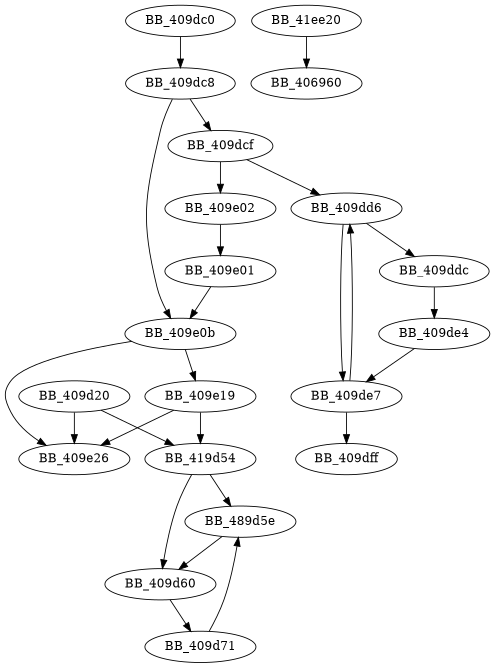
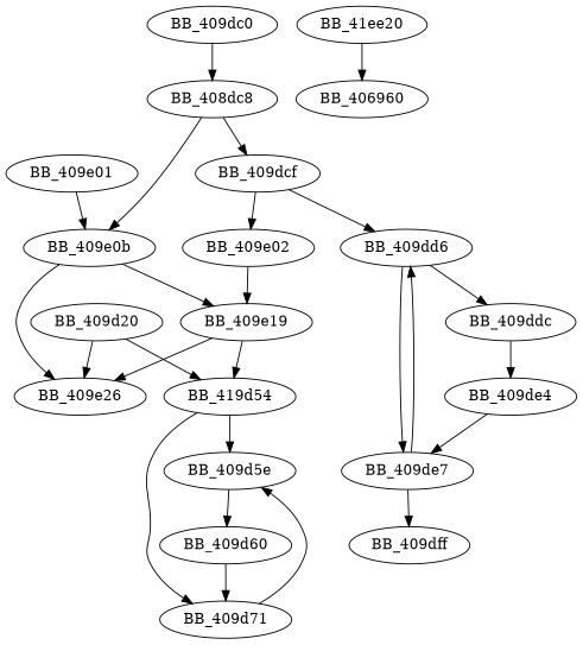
  digraph {
    n1 [label=BB_419d54]
    BB_409d20
    BB_409e26
-   BB_409d5e [label=BB_489d5e]
+   BB_409d5e
    BB_409d60
    BB_409d71
    BB_409dc0
-   BB_409dc8
+   BB_409dc8 [label=BB_408dc8]
    BB_409dcf
    BB_409e0b
    BB_409dd6
    BB_409e02
    BB_409e19
    BB_409ddc
    BB_409de7
    n16 [label=BB_409e01]
    BB_409de4
    BB_409dff
    BB_41ee20
    BB_406960
    n1 -> BB_409d5e
-   n1 -> BB_409d60
+   n1 -> BB_409d71
    BB_409d20 -> n1
    BB_409d20 -> BB_409e26
    BB_409d5e -> BB_409d60
    BB_409d60 -> BB_409d71
    BB_409d71 -> BB_409d5e
    BB_409dc0 -> BB_409dc8
    BB_409dc8 -> BB_409dcf
    BB_409dc8 -> BB_409e0b
    BB_409dcf -> BB_409dd6
    BB_409dcf -> BB_409e02
    BB_409e0b -> BB_409e26
    BB_409e0b -> BB_409e19
    BB_409dd6 -> BB_409ddc
    BB_409dd6 -> BB_409de7
-   BB_409e02 -> n16
+   BB_409e02 -> BB_409e19
    BB_409e19 -> n1
    BB_409e19 -> BB_409e26
    BB_409ddc -> BB_409de4
    BB_409de7 -> BB_409dd6
    BB_409de7 -> BB_409dff
    n16 -> BB_409e0b
    BB_409de4 -> BB_409de7
    BB_41ee20 -> BB_406960
  }
